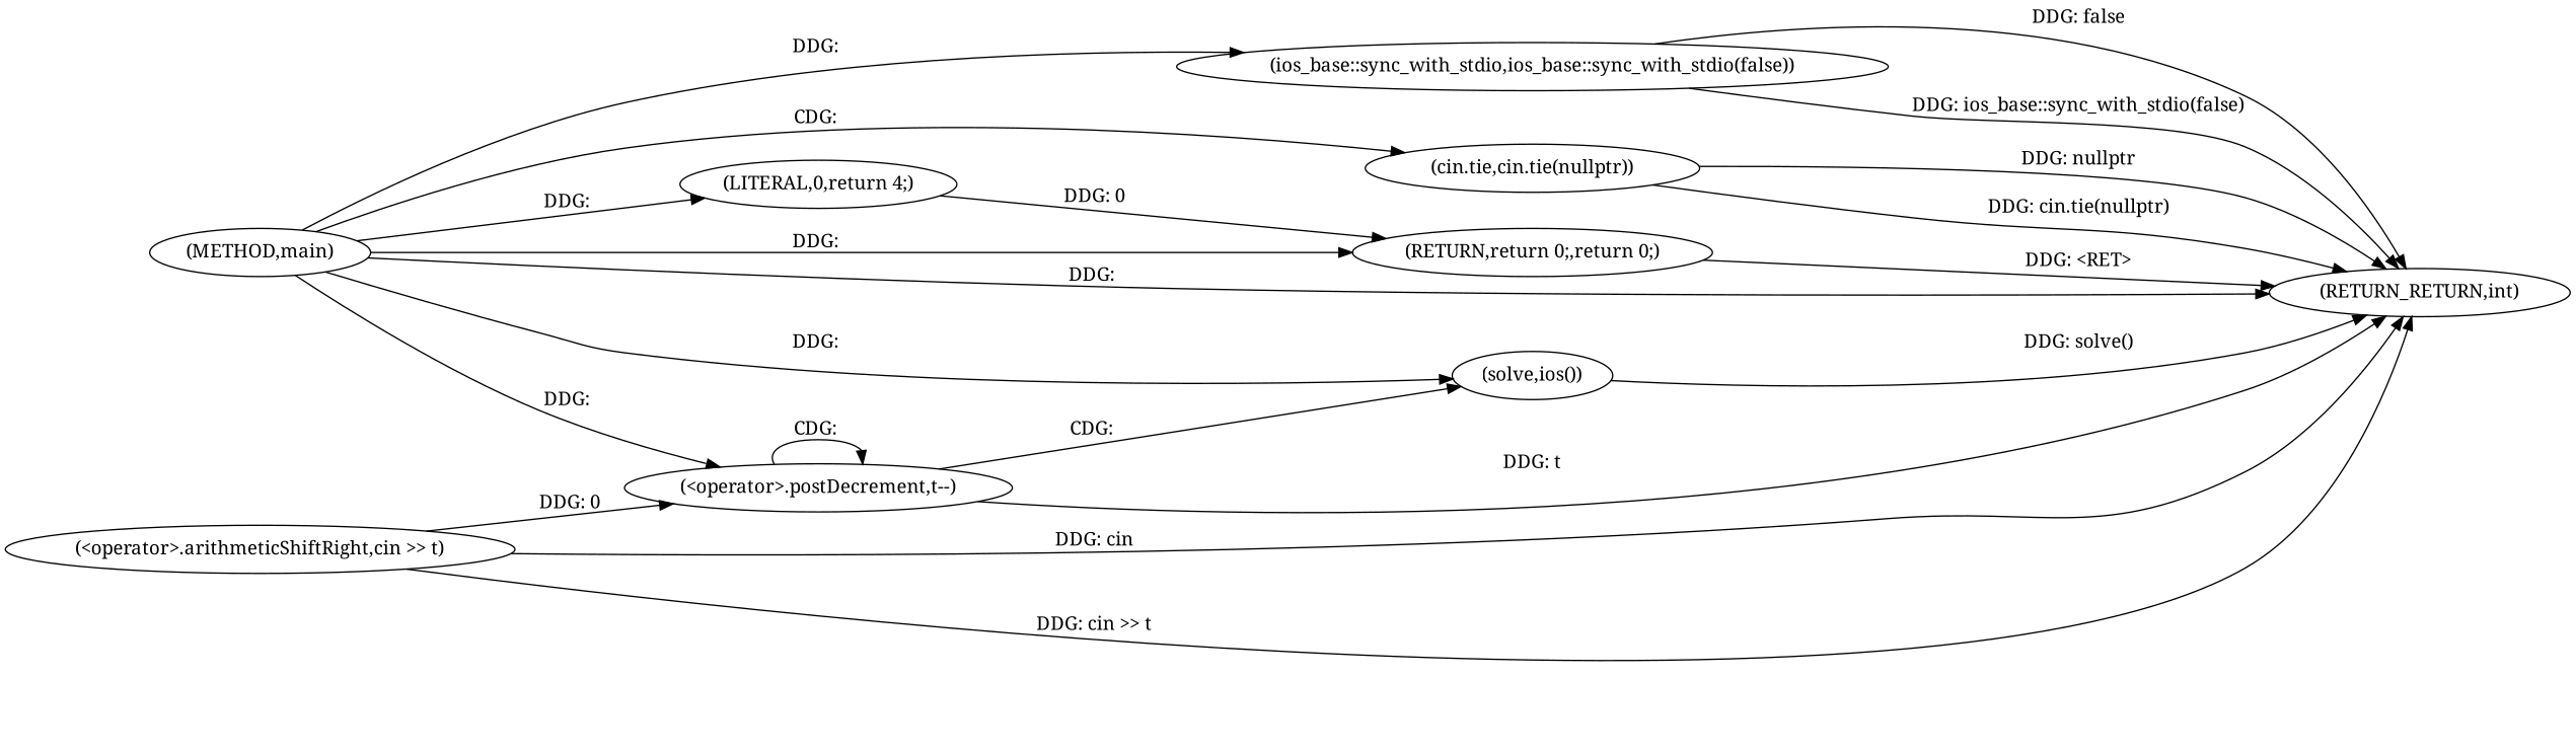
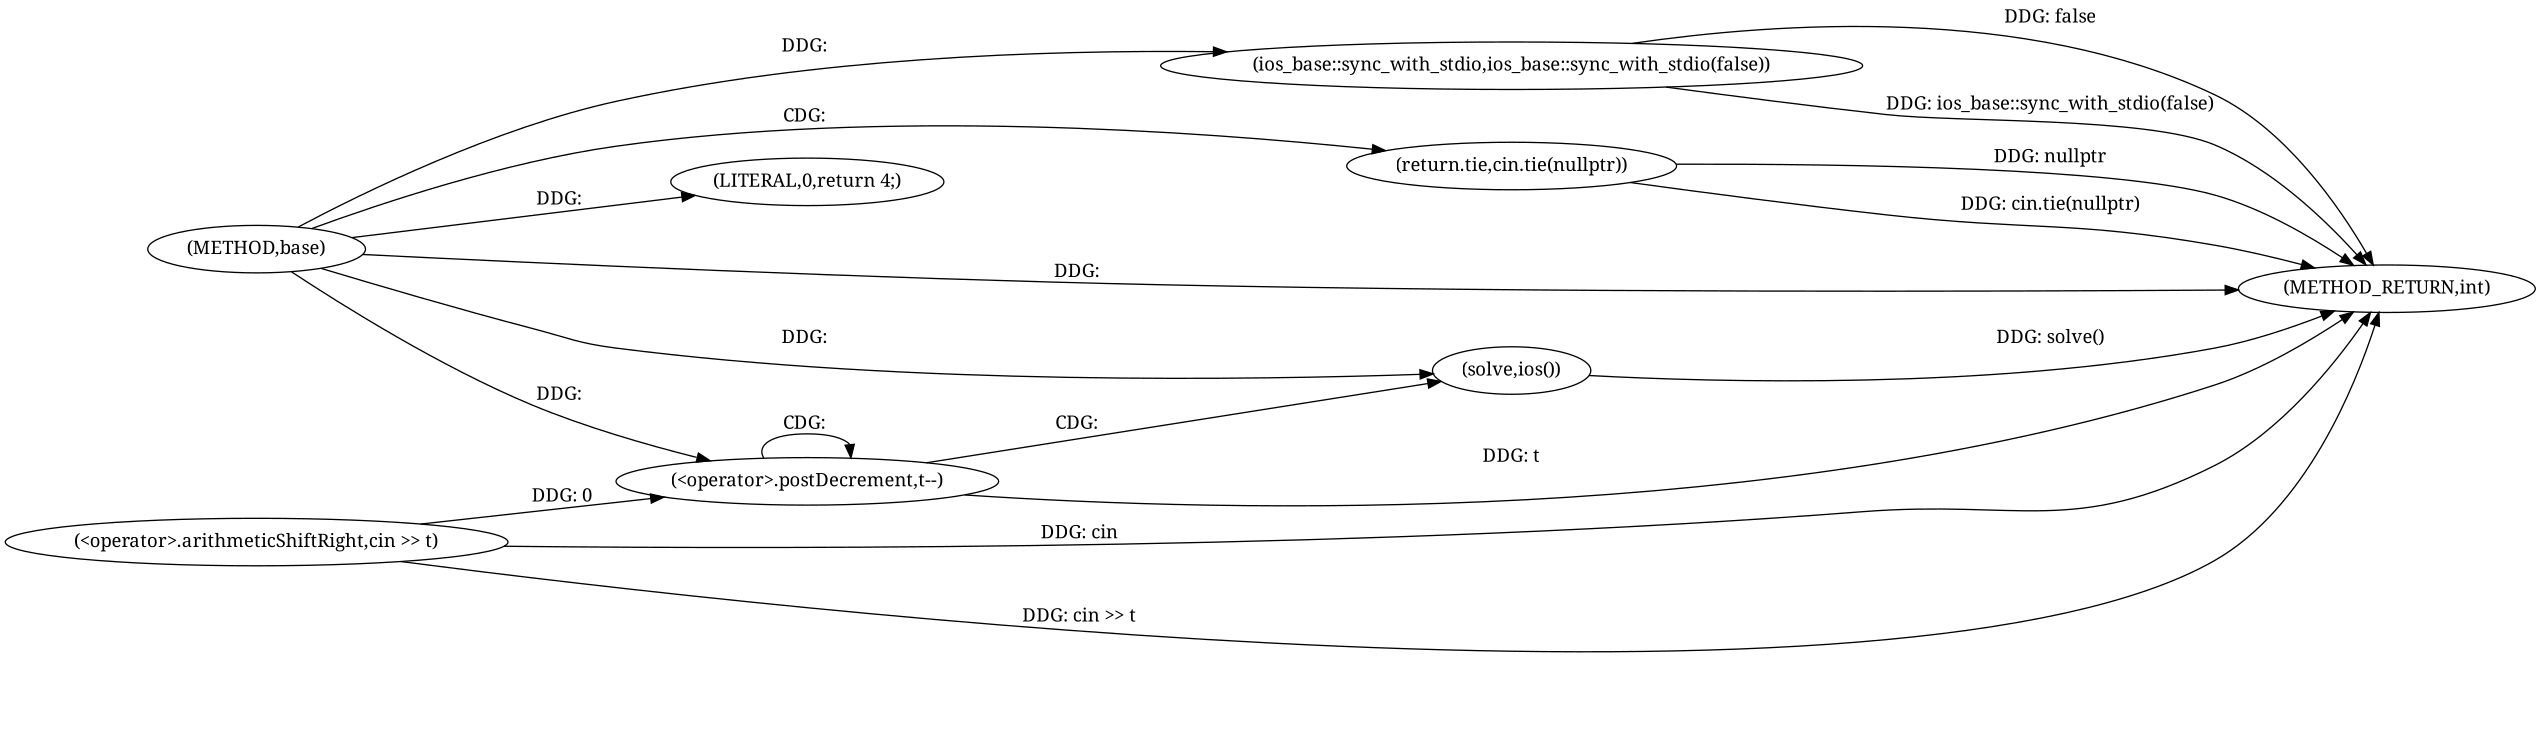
  digraph {
    fontname="Noto Serif"
    rankdir=LR
    node [fontname="Noto Serif"]
    edge [fontname="Noto Serif"]
-   n1 [label="(METHOD,main)"]
+   n1 [label="(METHOD,base)"]
    n2 [label="(ios_base::sync_with_stdio,ios_base::sync_with_stdio(false))"]
-   n3 [label="(cin.tie,cin.tie(nullptr))"]
-   n4 [label="(RETURN,return 0;,return 0;)"]
+   n3 [label="(return.tie,cin.tie(nullptr))"]
    n5 [label="(<operator>.postDecrement,t--)"]
    n6 [label="(solve,ios())"]
    n7 [label="(LITERAL,0,return 4;)"]
-   n8 [label="(RETURN_RETURN,int)"]
+   n8 [label="(METHOD_RETURN,int)"]
    n9 [label="(<operator>.arithmeticShiftRight,cin >> t)"]
    n1 -> n2 [label="DDG: "]
    n1 -> n3 [label="CDG: "]
-   n1 -> n4 [label="DDG: "]
    n1 -> n5 [label="DDG: "]
    n1 -> n6 [label="DDG: "]
    n1 -> n7 [label="DDG: "]
    n1 -> n8 [label="DDG: "]
    n2 -> n8 [label="DDG: ios_base::sync_with_stdio(false)"]
    n2 -> n8 [label="DDG: false"]
    n3 -> n8 [label="DDG: cin.tie(nullptr)"]
    n3 -> n8 [label="DDG: nullptr"]
-   n4 -> n8 [label="DDG: <RET>"]
    n5 -> n5 [label="CDG: "]
    n5 -> n6 [label="CDG: "]
    n5 -> n8 [label="DDG: t"]
    n6 -> n8 [label="DDG: solve()"]
-   n7 -> n4 [label="DDG: 0"]
    n9 -> n5 [label="DDG: 0"]
    n9 -> n8 [label="DDG: cin >> t"]
    n9 -> n8 [label="DDG: cin"]
  }
